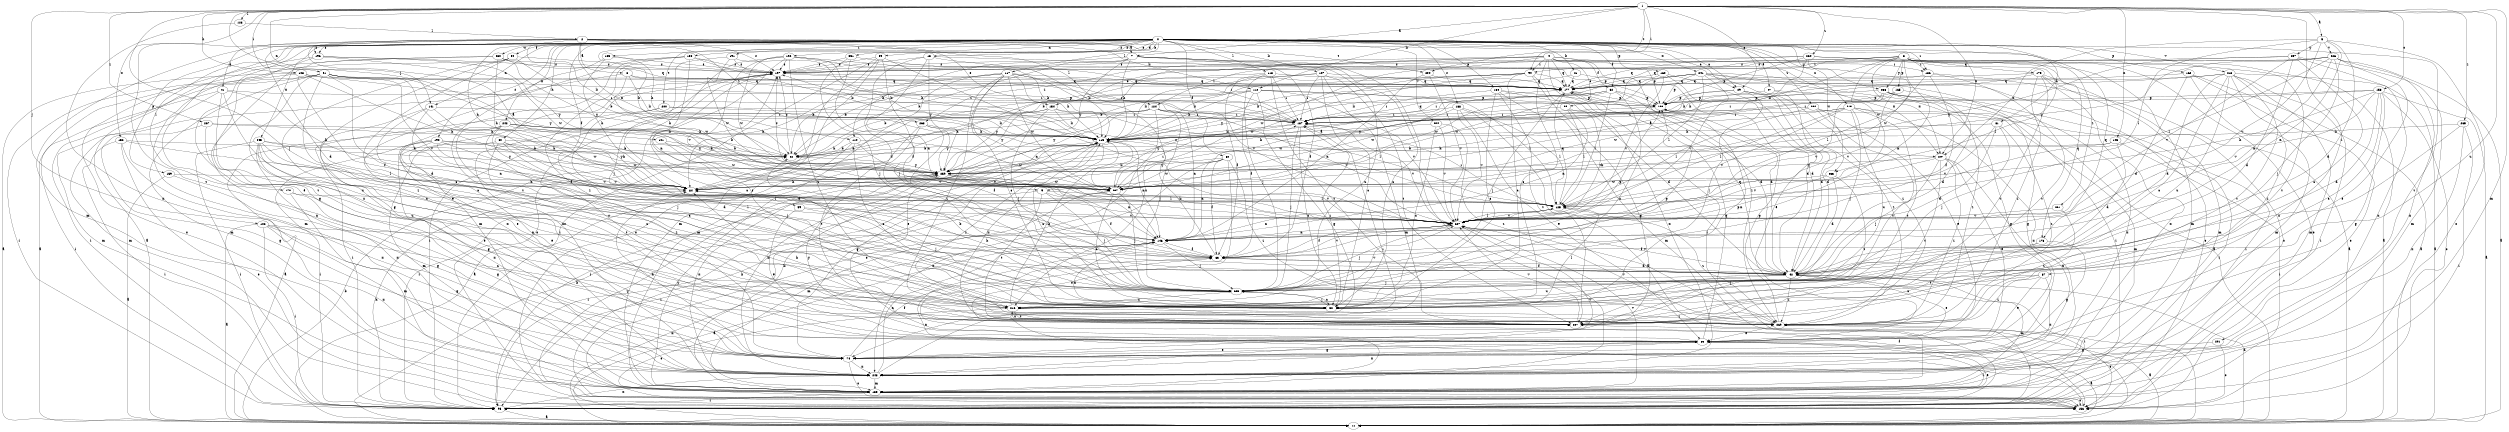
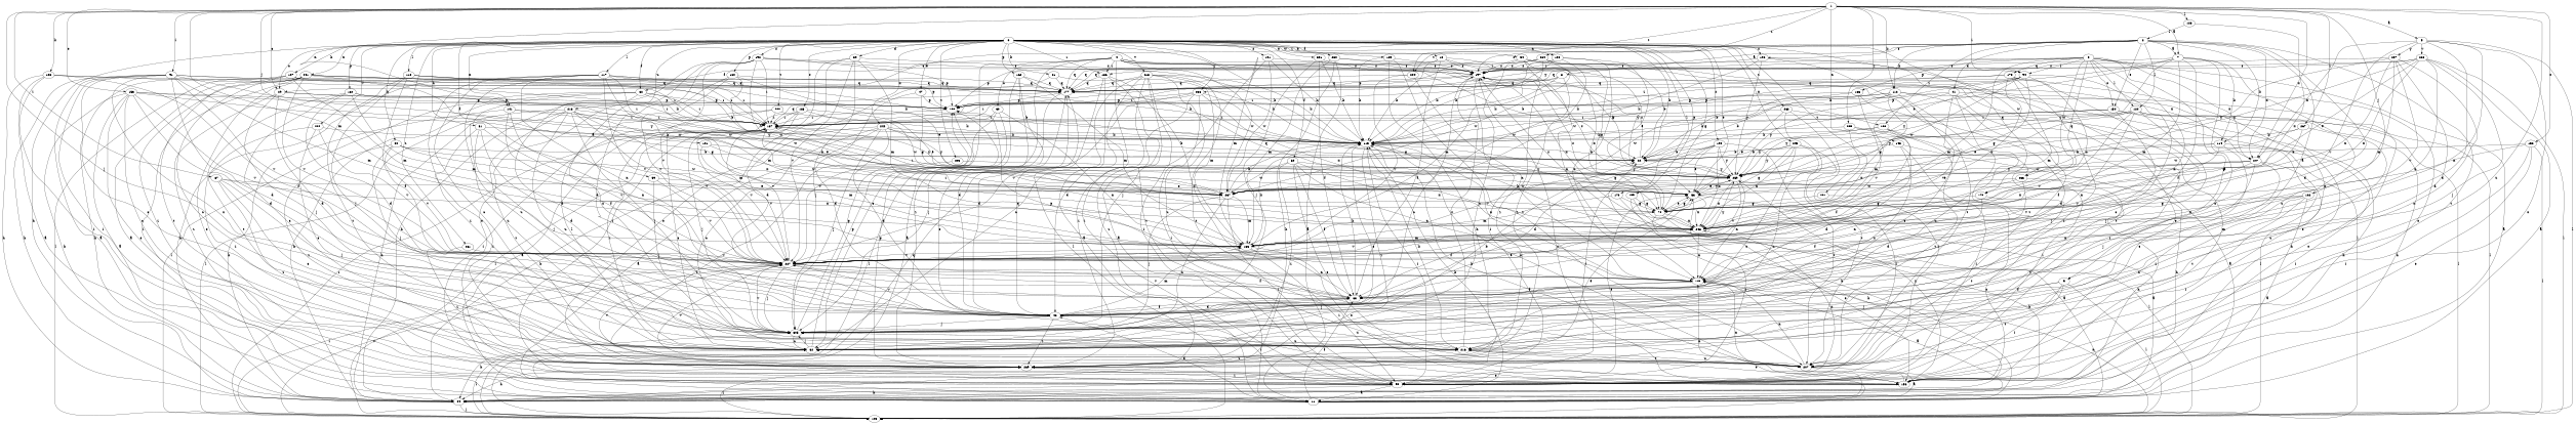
  strict digraph {
    0
    13
    21
    22
    29
    39
    47
    53
    54
    59
    60
    62
    74
    80
    81
    84
    107
    117
    118
    n20 [label=170]
    135
    138
    141
    n24 [label=351]
    159
    160
    162
    164
    173
    185
    186
    188
    190
    191
    192
    196
    200
    201
+   203
    213
    218
    224
    230
    235
    241
    242
    245
    256
    261
    262
    197
    146
    63
    115
    259
    166
    42
    177
    n59 [label=605]
    269
    156
    95
    227
    11
    248
    32
    237
    216
    125
    187
    207
    1
    5
    7
    87
    91
    94
    101
    102
    108
    112
    123
    143
    152
    153
    204
    247
    264
    265
    267
    226
    257
    114
    2
    8
    9
    41
    124
    154
-   268
+   268 [label=168]
    3
    165
    175
    4
    30
    0 -> 13 [label=b]
    0 -> 21 [label=b]
    0 -> 22 [label=b]
    0 -> 29 [label=c]
    0 -> 39 [label=d]
    0 -> 47 [label=e]
    0 -> 53 [label=e]
    0 -> 54 [label=f]
    0 -> 59 [label=f]
    0 -> 60 [label=f]
    0 -> 62 [label=f]
    0 -> 74 [label=g]
    0 -> 80 [label=h]
    0 -> 81 [label=h]
    0 -> 84 [label=h]
    0 -> 107 [label=k]
    0 -> 117 [label=l]
    0 -> 118 [label=l]
    0 -> n20 [label=l]
    0 -> 135 [label=m]
    0 -> 138 [label=n]
    0 -> 141 [label=n]
    0 -> n24 [label=o]
    0 -> 159 [label=p]
    0 -> 160 [label=p]
    0 -> 162 [label=p]
    0 -> 164 [label=p]
    0 -> 173 [label=q]
    0 -> 185 [label=r]
    0 -> 186 [label=r]
    0 -> 188 [label=s]
    0 -> 190 [label=s]
    0 -> 191 [label=s]
    0 -> 192 [label=s]
    0 -> 196 [label=s]
    0 -> 200 [label=t]
    0 -> 201 [label=t]
+   0 -> 203 [label=t]
    0 -> 213 [label=u]
    0 -> 218 [label=v]
    0 -> 224 [label=v]
    0 -> 230 [label=w]
    0 -> 235 [label=w]
    0 -> 241 [label=x]
    0 -> 242 [label=x]
    0 -> 245 [label=x]
    0 -> 256 [label=y]
    0 -> 261 [label=z]
    0 -> 262 [label=z]
    13 -> 197 [label=s]
    13 -> 146 [label=n]
    13 -> 63 [label=f]
    13 -> 115 [label=k]
    13 -> 259 [label=y]
    13 -> 166 [label=p]
    21 -> 115 [label=k]
    21 -> 42 [label=d]
    21 -> 177 [label=q]
    22 -> 197 [label=s]
    22 -> 259 [label=y]
    29 -> 259 [label=y]
    29 -> 166 [label=p]
    29 -> 42 [label=d]
    29 -> n59 [label=j]
    29 -> 269 [label=z]
    39 -> 135 [label=m]
    39 -> 197 [label=s]
    39 -> n59 [label=j]
    39 -> 156 [label=o]
    39 -> 95 [label=i]
    39 -> 227 [label=v]
    47 -> 74 [label=g]
    47 -> 166 [label=p]
    47 -> 42 [label=d]
    53 -> 74 [label=g]
    53 -> 259 [label=y]
    53 -> 177 [label=q]
    53 -> 95 [label=i]
    53 -> 11 [label=a]
    53 -> 248 [label=x]
    54 -> 22 [label=b]
    54 -> 74 [label=g]
    54 -> 197 [label=s]
    54 -> 269 [label=z]
    54 -> 248 [label=x]
    54 -> 32 [label=c]
    59 -> 53 [label=e]
    59 -> n59 [label=j]
    59 -> 227 [label=v]
    60 -> 146 [label=n]
    60 -> 63 [label=f]
    60 -> 259 [label=y]
    60 -> 269 [label=z]
    60 -> 156 [label=o]
    60 -> 248 [label=x]
    60 -> 237 [label=w]
    62 -> 84 [label=h]
    62 -> 166 [label=p]
    62 -> 42 [label=d]
    62 -> 237 [label=w]
    62 -> 216 [label=u]
    62 -> 125 [label=l]
    62 -> 187 [label=r]
    74 -> 53 [label=e]
    74 -> 84 [label=h]
    74 -> 197 [label=s]
    74 -> 63 [label=f]
    74 -> 156 [label=o]
    74 -> 248 [label=x]
    80 -> 22 [label=b]
    80 -> 135 [label=m]
    80 -> n59 [label=j]
    80 -> 269 [label=z]
    80 -> 227 [label=v]
    80 -> 237 [label=w]
    81 -> 115 [label=k]
    81 -> 42 [label=d]
    81 -> n59 [label=j]
    81 -> 269 [label=z]
    81 -> 227 [label=v]
    84 -> 125 [label=l]
    107 -> 84 [label=h]
    107 -> 135 [label=m]
    107 -> 115 [label=k]
    107 -> 177 [label=q]
    107 -> 32 [label=c]
    107 -> 187 [label=r]
    107 -> 207 [label=t]
    117 -> 22 [label=b]
    117 -> 84 [label=h]
    117 -> 135 [label=m]
    117 -> 146 [label=n]
    117 -> 115 [label=k]
    117 -> 177 [label=q]
    117 -> 269 [label=z]
    117 -> 227 [label=v]
    117 -> 32 [label=c]
    117 -> 237 [label=w]
    117 -> 216 [label=u]
    118 -> 22 [label=b]
    118 -> 63 [label=f]
    118 -> 177 [label=q]
    118 -> n59 [label=j]
    118 -> 187 [label=r]
    118 -> 207 [label=t]
    n20 -> 74 [label=g]
    n20 -> 135 [label=m]
    n20 -> 125 [label=l]
    135 -> 115 [label=k]
    135 -> 259 [label=y]
    135 -> 156 [label=o]
    135 -> 95 [label=i]
    135 -> 227 [label=v]
    138 -> 53 [label=e]
    138 -> 135 [label=m]
    138 -> 197 [label=s]
    138 -> 146 [label=n]
    138 -> 115 [label=k]
    138 -> 269 [label=z]
    141 -> 53 [label=e]
    141 -> 84 [label=h]
    141 -> 146 [label=n]
    141 -> 63 [label=f]
    141 -> 187 [label=r]
    n24 -> 197 [label=s]
    n24 -> 63 [label=f]
    n24 -> 115 [label=k]
    n24 -> n59 [label=j]
    159 -> 74 [label=g]
    159 -> 84 [label=h]
    159 -> 11 [label=a]
    160 -> 53 [label=e]
    160 -> 42 [label=d]
    160 -> 177 [label=q]
    160 -> 227 [label=v]
    160 -> 237 [label=w]
    162 -> 135 [label=m]
    162 -> 42 [label=d]
    162 -> 177 [label=q]
    162 -> 156 [label=o]
    162 -> 11 [label=a]
    164 -> 135 [label=m]
    164 -> 166 [label=p]
    164 -> 42 [label=d]
    164 -> 32 [label=c]
    164 -> 187 [label=r]
    164 -> 207 [label=t]
    173 -> 74 [label=g]
    173 -> 63 [label=f]
    173 -> 207 [label=t]
    185 -> 84 [label=h]
    185 -> 197 [label=s]
    185 -> 115 [label=k]
    185 -> 207 [label=t]
    186 -> 63 [label=f]
    186 -> 177 [label=q]
    186 -> 11 [label=a]
    186 -> 125 [label=l]
    186 -> 207 [label=t]
    188 -> 53 [label=e]
    188 -> 227 [label=v]
    188 -> 11 [label=a]
    188 -> 237 [label=w]
    188 -> 125 [label=l]
    188 -> 187 [label=r]
    190 -> 22 [label=b]
    190 -> 53 [label=e]
    190 -> 259 [label=y]
    190 -> 42 [label=d]
    190 -> 95 [label=i]
    190 -> 227 [label=v]
    190 -> 248 [label=x]
    190 -> 207 [label=t]
    191 -> 197 [label=s]
    191 -> 115 [label=k]
    191 -> n59 [label=j]
    191 -> 237 [label=w]
    192 -> 84 [label=h]
    192 -> 197 [label=s]
    192 -> 115 [label=k]
    192 -> 166 [label=p]
    192 -> 156 [label=o]
    192 -> 227 [label=v]
    192 -> 237 [label=w]
    192 -> 216 [label=u]
    192 -> 187 [label=r]
    196 -> 197 [label=s]
    196 -> 259 [label=y]
    196 -> 156 [label=o]
    196 -> 237 [label=w]
    196 -> 207 [label=t]
    200 -> 115 [label=k]
    200 -> 95 [label=i]
    200 -> 32 [label=l]
    200 -> 187 [label=r]
    201 -> 74 [label=g]
    201 -> 156 [label=o]
+   203 -> 259 [label=y]
+   203 -> 95 [label=i]
    213 -> 84 [label=h]
    213 -> 135 [label=m]
    213 -> n59 [label=j]
    213 -> 227 [label=v]
    213 -> 248 [label=x]
    213 -> 216 [label=u]
    213 -> 125 [label=l]
    213 -> 187 [label=r]
    213 -> 207 [label=t]
    218 -> 135 [label=m]
    218 -> 115 [label=k]
    218 -> 42 [label=d]
    218 -> 177 [label=q]
    218 -> 269 [label=z]
    218 -> 95 [label=i]
    218 -> 11 [label=a]
    218 -> 32 [label=c]
    218 -> 216 [label=u]
    218 -> 207 [label=t]
    224 -> 115 [label=a]
    224 -> 269 [label=z]
    224 -> 227 [label=v]
    224 -> 32 [label=c]
    230 -> 84 [label=h]
    230 -> 135 [label=m]
    230 -> 197 [label=s]
    230 -> 259 [label=y]
    230 -> 177 [label=q]
    230 -> 11 [label=a]
    235 -> 146 [label=n]
    235 -> 42 [label=d]
    235 -> 237 [label=w]
    235 -> 207 [label=t]
    241 -> 115 [label=k]
    241 -> 166 [label=p]
    241 -> 177 [label=q]
    241 -> 269 [label=z]
    241 -> 156 [label=o]
    241 -> 95 [label=i]
    241 -> 227 [label=v]
    241 -> 11 [label=a]
    241 -> 237 [label=w]
    241 -> 125 [label=l]
    242 -> 22 [label=b]
    242 -> 84 [label=h]
    242 -> 115 [label=k]
    242 -> 259 [label=y]
    242 -> 42 [label=d]
    242 -> n59 [label=j]
    242 -> 11 [label=a]
    242 -> 32 [label=c]
    245 -> 22 [label=b]
    245 -> 74 [label=g]
    245 -> 259 [label=y]
    245 -> 95 [label=i]
    245 -> 248 [label=x]
    245 -> 32 [label=c]
    245 -> 216 [label=u]
    256 -> 74 [label=g]
    256 -> 166 [label=p]
    256 -> 269 [label=z]
    256 -> 95 [label=i]
    256 -> 227 [label=v]
    256 -> 248 [label=x]
    256 -> 187 [label=r]
    261 -> 269 [label=z]
    261 -> 227 [label=v]
    262 -> 53 [label=e]
    262 -> 95 [label=i]
    262 -> 125 [label=l]
    262 -> 187 [label=r]
    262 -> 207 [label=t]
    197 -> 177 [label=q]
    197 -> 95 [label=i]
    197 -> 248 [label=x]
    197 -> 32 [label=c]
    197 -> 187 [label=r]
    146 -> 63 [label=f]
    146 -> n59 [label=j]
    146 -> 11 [label=a]
    63 -> 115 [label=k]
    63 -> 166 [label=p]
    63 -> 42 [label=d]
    63 -> 227 [label=v]
    115 -> 22 [label=b]
    115 -> 74 [label=g]
    115 -> 146 [label=n]
    115 -> 269 [label=z]
    115 -> 95 [label=i]
    115 -> 32 [label=c]
-   245 -> 53 [label=e]
+   259 -> 53 [label=e]
    259 -> 84 [label=h]
    259 -> 197 [label=s]
    259 -> 146 [label=n]
    259 -> 227 [label=v]
    259 -> 248 [label=x]
    259 -> 237 [label=w]
    166 -> 187 [label=r]
    42 -> 53 [label=e]
    42 -> 135 [label=m]
    42 -> 63 [label=f]
    42 -> 177 [label=q]
    42 -> n59 [label=j]
    42 -> 269 [label=z]
    42 -> 95 [label=i]
    42 -> 227 [label=v]
    42 -> 216 [label=u]
    177 -> 166 [label=p]
    177 -> 42 [label=d]
    177 -> n59 [label=j]
    n59 -> 22 [label=b]
    n59 -> 84 [label=h]
    n59 -> 166 [label=p]
    n59 -> 227 [label=v]
    n59 -> 32 [label=c]
    n59 -> 216 [label=u]
    269 -> 53 [label=e]
    269 -> 84 [label=h]
    269 -> 166 [label=p]
    269 -> 156 [label=o]
    269 -> 95 [label=i]
    269 -> 227 [label=v]
    156 -> 146 [label=n]
    156 -> 115 [label=k]
    156 -> 259 [label=y]
    95 -> 53 [label=e]
    95 -> 84 [label=h]
    95 -> 11 [label=a]
    95 -> 248 [label=x]
    227 -> 146 [label=n]
    227 -> 63 [label=f]
    227 -> n59 [label=j]
    227 -> 125 [label=l]
    11 -> 22 [label=b]
    11 -> 146 [label=n]
    11 -> 63 [label=f]
    11 -> 115 [label=k]
    11 -> 42 [label=d]
    248 -> 135 [label=m]
    248 -> 197 [label=s]
    248 -> 146 [label=n]
    248 -> 115 [label=k]
    248 -> 227 [label=v]
    248 -> 187 [label=r]
    32 -> 166 [label=p]
    32 -> n59 [label=j]
    32 -> 125 [label=l]
    32 -> 187 [label=r]
    237 -> 135 [label=m]
    237 -> 115 [label=k]
    237 -> n59 [label=j]
    237 -> 95 [label=i]
    237 -> 32 [label=c]
    237 -> 187 [label=r]
    216 -> 197 [label=s]
    216 -> 115 [label=k]
    216 -> 269 [label=z]
    216 -> 156 [label=o]
    216 -> 207 [label=t]
    125 -> 197 [label=s]
    125 -> 146 [label=n]
    125 -> 177 [label=q]
    125 -> 269 [label=z]
    125 -> 227 [label=v]
    125 -> 187 [label=r]
    187 -> 115 [label=k]
    187 -> 259 [label=y]
    187 -> 177 [label=q]
    187 -> n59 [label=j]
    187 -> 227 [label=v]
    187 -> 32 [label=c]
    207 -> 146 [label=n]
    207 -> 115 [label=k]
    207 -> 227 [label=v]
    207 -> 11 [label=a]
    207 -> 216 [label=u]
    1 -> 29 [label=c]
    1 -> 135 [label=m]
    1 -> 141 [label=n]
    1 -> n59 [label=j]
    1 -> 216 [label=u]
    1 -> 5 [label=a]
    1 -> 7 [label=a]
    1 -> 87 [label=i]
    1 -> 91 [label=i]
    1 -> 94 [label=i]
    1 -> 101 [label=j]
    1 -> 102 [label=j]
    1 -> 108 [label=k]
    1 -> 112 [label=k]
    1 -> 123 [label=l]
    1 -> 143 [label=n]
    1 -> 152 [label=o]
    1 -> 153 [label=o]
    1 -> 204 [label=t]
    1 -> 247 [label=x]
    1 -> 264 [label=z]
    1 -> 265 [label=z]
    1 -> 267 [label=z]
    5 -> 146 [label=n]
    5 -> 42 [label=d]
    5 -> 156 [label=o]
    5 -> 227 [label=v]
    5 -> 125 [label=l]
    5 -> 247 [label=x]
    5 -> 226 [label=v]
    5 -> 257 [label=y]
    7 -> 22 [label=b]
    7 -> 135 [label=m]
    7 -> 197 [label=s]
    7 -> 63 [label=f]
    7 -> 115 [label=k]
    7 -> 259 [label=y]
    7 -> 32 [label=c]
    7 -> 216 [label=u]
    7 -> 114 [label=k]
    87 -> 53 [label=e]
    87 -> n59 [label=j]
    87 -> 269 [label=z]
    87 -> 248 [label=x]
    87 -> 32 [label=c]
    91 -> 84 [label=h]
    91 -> 135 [label=m]
    91 -> 259 [label=y]
    91 -> 42 [label=d]
    91 -> 177 [label=q]
    91 -> 95 [label=i]
    91 -> 227 [label=v]
    91 -> 11 [label=a]
    91 -> 32 [label=c]
    91 -> 216 [label=u]
    91 -> 187 [label=r]
    94 -> 22 [label=b]
    94 -> 74 [label=g]
    94 -> 115 [label=k]
    94 -> 259 [label=y]
    94 -> 177 [label=q]
    94 -> 248 [label=x]
    94 -> 32 [label=c]
    94 -> 237 [label=w]
    101 -> 22 [label=b]
    101 -> 227 [label=v]
    101 -> 237 [label=w]
    102 -> 74 [label=g]
    102 -> 146 [label=n]
    102 -> 95 [label=i]
    102 -> 11 [label=a]
    102 -> 248 [label=x]
    102 -> 32 [label=c]
    108 -> 84 [label=h]
    108 -> 63 [label=f]
    108 -> 177 [label=q]
    108 -> 95 [label=i]
    108 -> 11 [label=a]
    108 -> 187 [label=r]
    112 -> 22 [label=b]
    112 -> 74 [label=g]
    112 -> 63 [label=f]
    112 -> 115 [label=k]
    112 -> 259 [label=y]
    112 -> 166 [label=p]
    112 -> 227 [label=v]
    112 -> 125 [label=l]
    123 -> 248 [label=x]
    123 -> 2 [label=l]
    143 -> 22 [label=b]
    143 -> 84 [label=h]
    143 -> 42 [label=d]
    143 -> 95 [label=i]
    152 -> 22 [label=b]
    152 -> 156 [label=o]
    152 -> 95 [label=i]
    152 -> 248 [label=x]
    152 -> 125 [label=l]
    153 -> 74 [label=g]
    153 -> 84 [label=h]
    153 -> 166 [label=p]
    153 -> 42 [label=d]
    153 -> 156 [label=o]
    153 -> 227 [label=v]
    153 -> 11 [label=a]
    153 -> 32 [label=c]
    153 -> 187 [label=r]
    204 -> 146 [label=n]
    204 -> 177 [label=q]
    204 -> 227 [label=v]
    247 -> 53 [label=e]
    247 -> 259 [label=y]
    247 -> n59 [label=j]
    247 -> 269 [label=z]
    247 -> 227 [label=v]
    247 -> 248 [label=x]
    247 -> 207 [label=t]
    264 -> 197 [label=s]
    264 -> 115 [label=k]
    264 -> 166 [label=p]
    264 -> 177 [label=q]
    264 -> 237 [label=w]
    264 -> 125 [label=l]
    264 -> 207 [label=t]
    265 -> 115 [label=k]
    265 -> 95 [label=i]
    265 -> 248 [label=x]
    265 -> 216 [label=u]
    267 -> 74 [label=g]
    267 -> 115 [label=k]
    267 -> 237 [label=w]
    267 -> 216 [label=u]
    226 -> 53 [label=e]
    226 -> 197 [label=s]
    226 -> 146 [label=n]
    226 -> 259 [label=y]
    226 -> 177 [label=q]
    226 -> n59 [label=j]
    226 -> 11 [label=a]
    226 -> 248 [label=x]
    226 -> 125 [label=l]
    257 -> 135 [label=m]
    257 -> 197 [label=s]
    257 -> 259 [label=y]
    257 -> 42 [label=d]
    257 -> 227 [label=v]
    257 -> 248 [label=x]
    257 -> 32 [label=c]
    114 -> 22 [label=b]
    114 -> 95 [label=i]
    114 -> 227 [label=v]
    114 -> 32 [label=c]
    114 -> 237 [label=w]
    2 -> 29 [label=c]
    2 -> 196 [label=s]
    2 -> 197 [label=s]
    2 -> 42 [label=d]
    2 -> 207 [label=t]
    2 -> 7 [label=a]
    2 -> 112 [label=k]
    2 -> 204 [label=t]
    2 -> 247 [label=x]
    2 -> 114 [label=k]
    2 -> 8 [label=a]
    2 -> 9 [label=a]
    2 -> 41 [label=d]
    2 -> 124 [label=l]
    2 -> 154 [label=o]
    2 -> 268 [label=z]
    8 -> 115 [label=k]
    8 -> 177 [label=q]
    8 -> 156 [label=m]
    8 -> 237 [label=w]
    8 -> 187 [label=r]
    9 -> 63 [label=f]
    9 -> n59 [label=j]
    9 -> 95 [label=i]
    9 -> 125 [label=l]
    9 -> 207 [label=t]
    41 -> 84 [label=h]
    41 -> 135 [label=m]
    41 -> 166 [label=p]
    41 -> 95 [label=i]
    41 -> 32 [label=c]
    41 -> 216 [label=u]
    124 -> 53 [label=e]
    124 -> 84 [label=h]
    124 -> 146 [label=n]
    124 -> 259 [label=y]
    124 -> n59 [label=j]
    124 -> 156 [label=o]
    124 -> 227 [label=v]
    124 -> 187 [label=r]
    154 -> 84 [label=h]
    154 -> 115 [label=k]
    154 -> 259 [label=y]
    154 -> n59 [label=j]
    154 -> 125 [label=l]
    154 -> 187 [label=r]
    268 -> 63 [label=f]
    268 -> 115 [label=k]
    268 -> 259 [label=y]
    268 -> 11 [label=a]
    268 -> 207 [label=t]
    3 -> 135 [label=m]
    3 -> 173 [label=q]
    3 -> 186 [label=r]
    3 -> 235 [label=w]
    3 -> 256 [label=y]
    3 -> 146 [label=n]
    3 -> 156 [label=o]
    3 -> 11 [label=a]
    3 -> 94 [label=i]
    3 -> 247 [label=x]
    3 -> 9 [label=a]
    3 -> 124 [label=l]
    3 -> 154 [label=o]
    3 -> 165 [label=p]
    3 -> 175 [label=q]
    165 -> 166 [label=p]
    165 -> 42 [label=d]
    165 -> 227 [label=v]
    165 -> 237 [label=w]
    175 -> 135 [label=m]
    175 -> 115 [label=k]
    175 -> 177 [label=q]
    175 -> 269 [label=z]
    175 -> 156 [label=o]
    175 -> 248 [label=x]
    175 -> 207 [label=t]
    4 -> 22 [label=b]
    4 -> 62 [label=f]
    4 -> 186 [label=r]
    4 -> 197 [label=s]
    4 -> 177 [label=q]
    4 -> 269 [label=z]
    4 -> 95 [label=i]
    4 -> 32 [label=c]
    4 -> 237 [label=w]
    4 -> 94 [label=i]
    4 -> 247 [label=x]
    4 -> 268 [label=z]
    4 -> 30 [label=c]
    30 -> 146 [label=n]
    30 -> 227 [label=v]
    30 -> 125 [label=l]
    30 -> 187 [label=r]
  }
